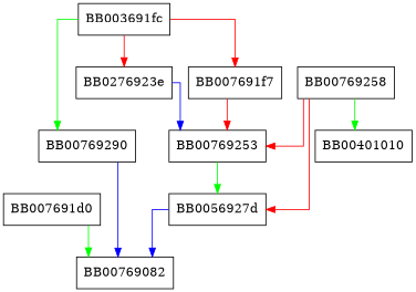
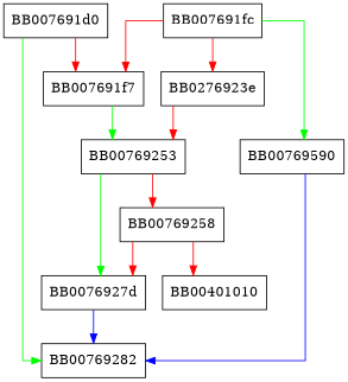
  digraph {
    fontname="DejaVu Serif"
    splines=ortho
    node [fontname="DejaVu Serif" shape=box]
    edge [color=red fontname="DejaVu Serif"]
    BB007691d0
    BB007691f7
-   BB00769282 [label=BB00769082]
-   BB0076927d [label=BB0056927d]
+   BB00769282
+   BB0076927d
    BB00769253
    BB00769258
-   BB007691fc [label=BB003691fc]
-   BB00769290
+   BB007691fc
+   BB00769290 [label=BB00769590]
    n9 [label=BB0276923e]
    n10 [label=BB00401010]
+   BB007691d0 -> BB007691f7
    BB007691d0 -> BB00769282 [color=green]
-   BB007691f7 -> BB00769253
+   BB007691f7 -> BB00769253 [color=green]
    BB0076927d -> BB00769282 [color=blue]
    BB00769253 -> BB0076927d [color=green]
-   BB00769258 -> BB00769253
+   BB00769253 -> BB00769258
    BB00769258 -> BB0076927d
-   BB00769258 -> n10 [color=green]
+   BB00769258 -> n10
    BB007691fc -> BB007691f7
    BB007691fc -> BB00769290 [color=green]
    BB007691fc -> n9
    BB00769290 -> BB00769282 [color=blue]
-   n9 -> BB00769253 [color=blue]
+   n9 -> BB00769253
  }
